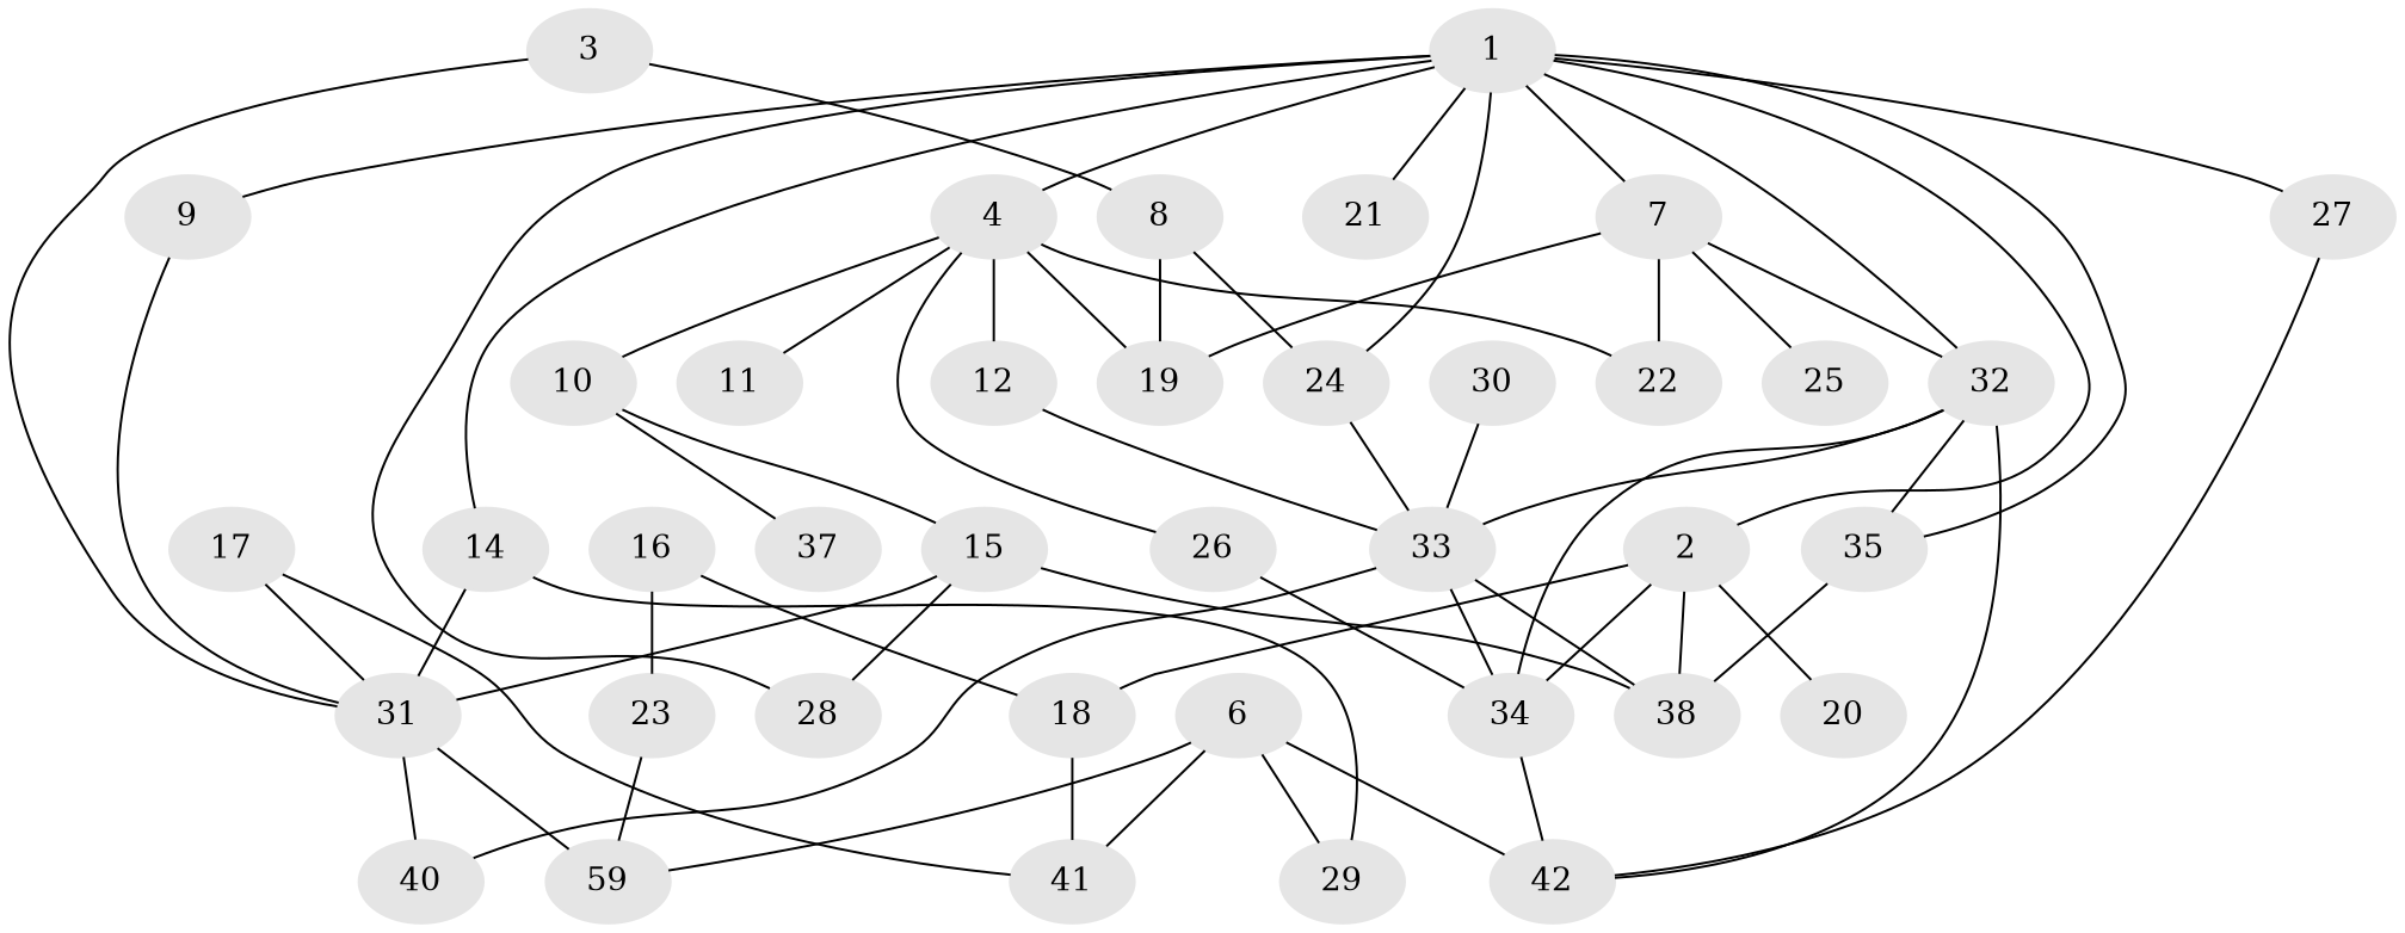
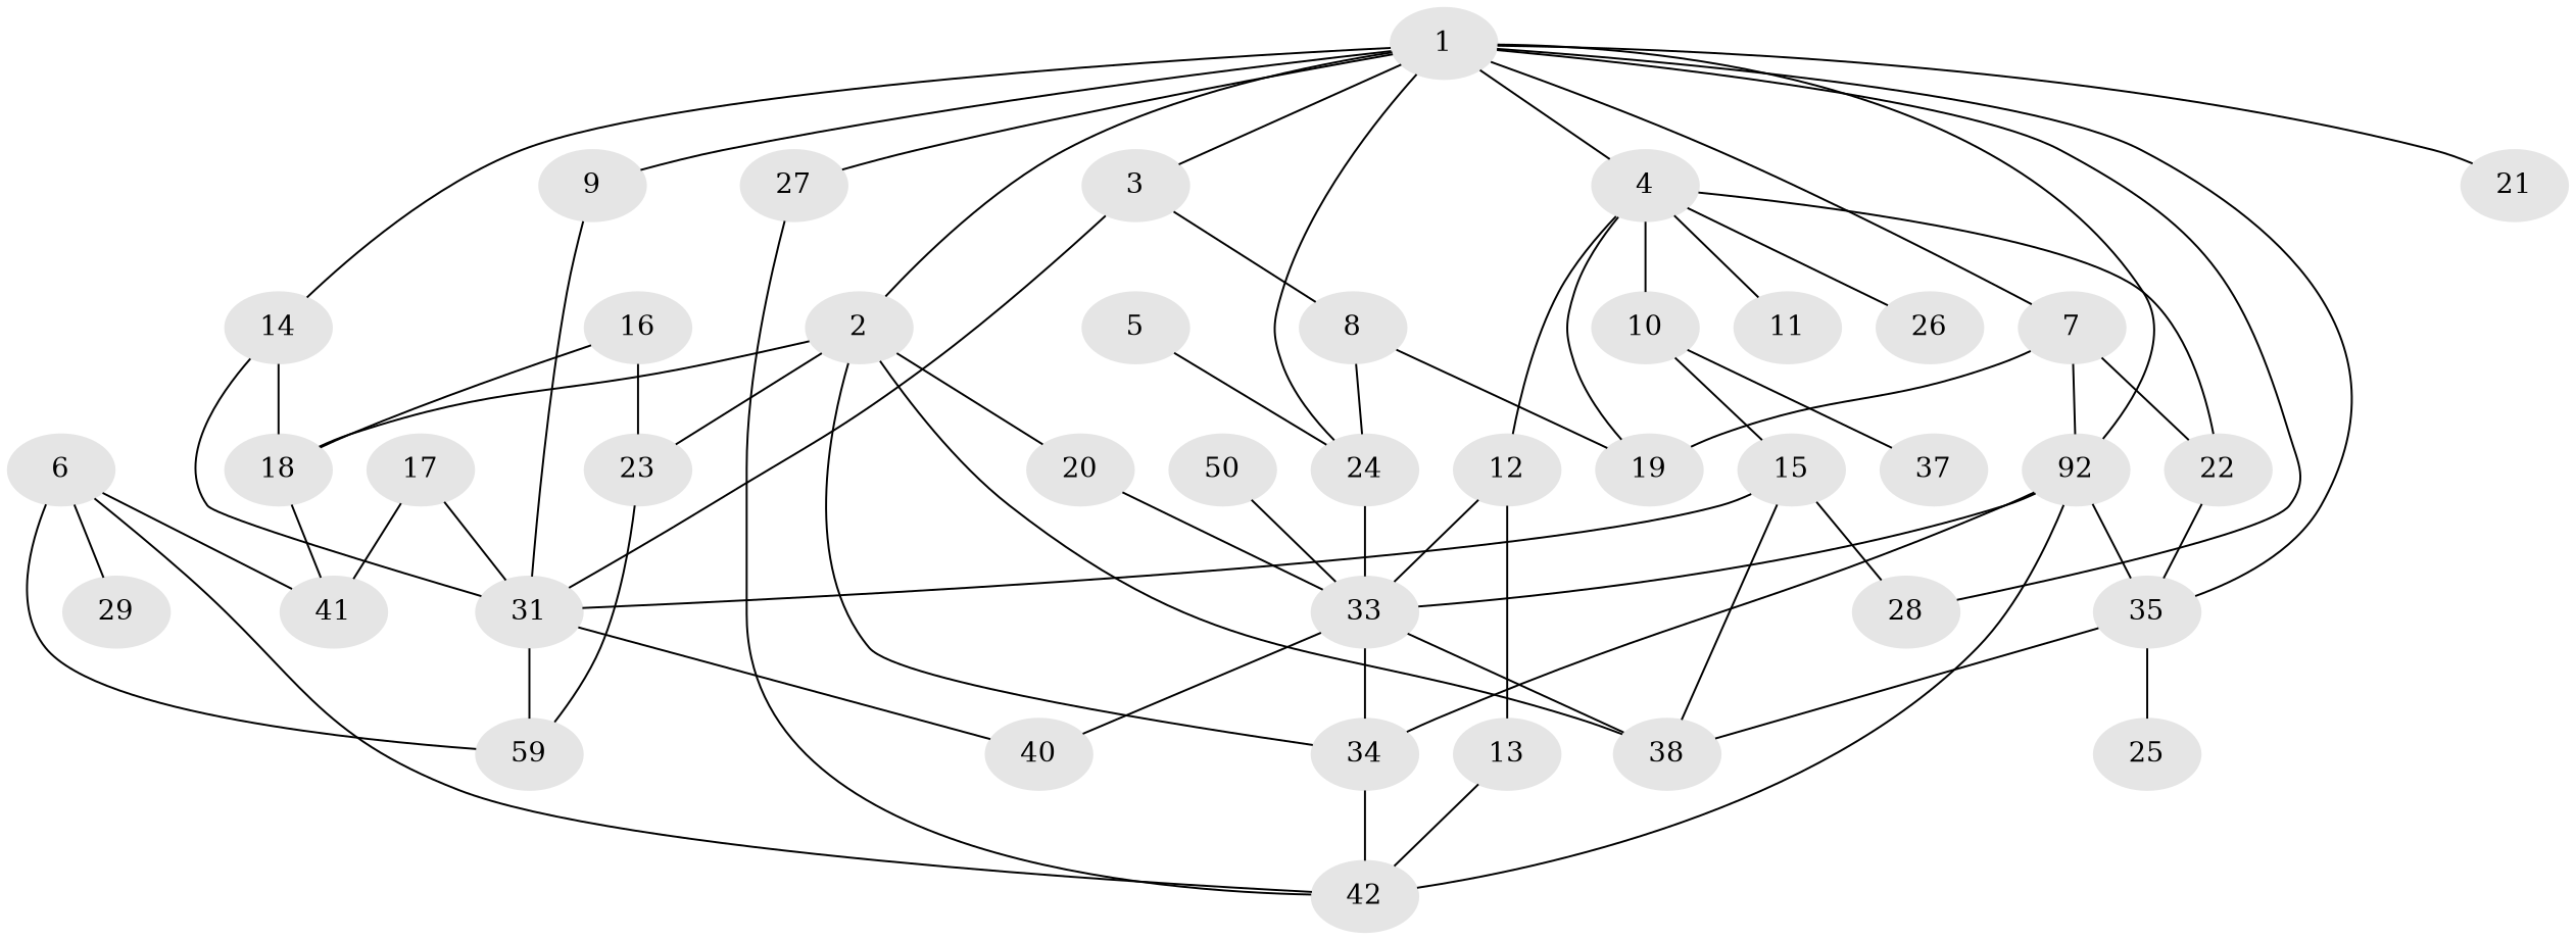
  graph {
    node [color=gray90 style=filled]
    edge [weight=1.0]
    1
    2
    3
    4
    7
    9
    14
    21
    24
    27
    28
-   32
+   32 [label=92]
    35
    18
    20
    23
    34
    38
    8
    31
    10
    11
    12
    19
    22
    26
    25
    29
    33
    42
    41
    n32 [label=59]
    40
    15
    37
+   13
+   5
    6
    16
    17
-   30
+   30 [label=50]
    1 -- 2
+   1 -- 3
    1 -- 4
    1 -- 7
    1 -- 9
    1 -- 14
    1 -- 21
    1 -- 24
    1 -- 27
    1 -- 28
    1 -- 32
    1 -- 35
    2 -- 18
    2 -- 20
+   2 -- 23
    2 -- 34
    2 -- 38
    3 -- 8
    3 -- 31
    4 -- 10
    4 -- 11
    4 -- 12
    4 -- 19
    4 -- 22
    4 -- 26
    7 -- 32
    7 -- 19
    7 -- 22
-   7 -- 25
+   35 -- 25
    9 -- 31
    14 -- 31
-   14 -- 29
+   14 -- 18
    24 -- 33
    27 -- 42
    32 -- 35
    32 -- 34
    32 -- 33
    32 -- 42
    35 -- 38
    18 -- 41
+   20 -- 33
    23 -- n32
    34 -- 42
    8 -- 24
    8 -- 19
    31 -- n32 [weight=2.0]
    31 -- 40
    10 -- 15
    10 -- 37
    12 -- 33
-   26 -- 34
+   12 -- 13
+   22 -- 35
    33 -- 34
    33 -- 38
    33 -- 40
    15 -- 28
    15 -- 38
    15 -- 31 [weight=2.0]
+   13 -- 42
+   5 -- 24
    6 -- 29
    6 -- 42
    6 -- 41
    6 -- n32
    16 -- 18
    16 -- 23
    17 -- 31
    17 -- 41
    30 -- 33
  }
